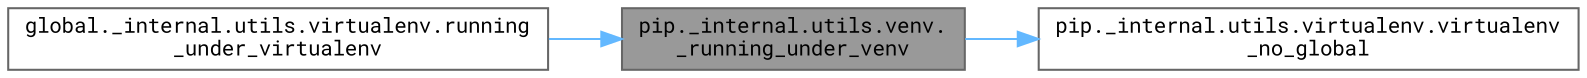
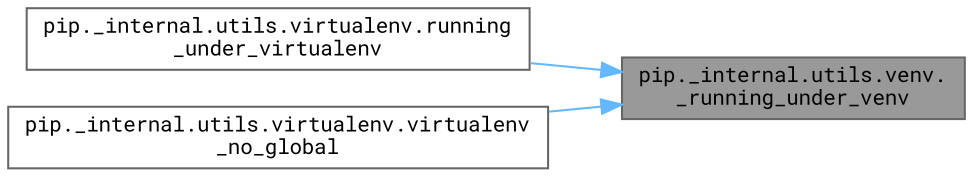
  digraph {
    fontname="Roboto Mono"
    rankdir=RL
    node [color=grey40 fillcolor=white fontname="Roboto Mono" fontsize=10 shape=box style=filled]
    edge [color=steelblue1 dir=back fontname="Roboto Mono" fontsize=10 labelfontname=Helvetica labelfontsize=10 style=solid]
    n1 [color=gray40 fillcolor=grey60 fontcolor=black height=0.2 label="pip._internal.utils.venv.\l_running_under_venv" width=0.4]
-   n2 [height=0.2 label="global._internal.utils.virtualenv.running\l_under_virtualenv" width=0.4]
+   n2 [height=0.2 label="pip._internal.utils.virtualenv.running\l_under_virtualenv" width=0.4]
    n3 [height=0.2 label="pip._internal.utils.virtualenv.virtualenv\l_no_global" width=0.4]
    n1 -> n2
-   n3 -> n1
+   n1 -> n3
  }
